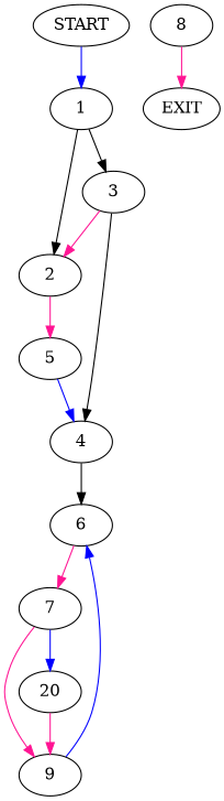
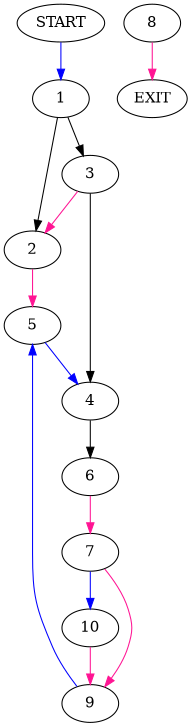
  digraph {
    edge [color=deeppink]
    n1 [label=START]
    1
    2
    3
    n5 [label=EXIT]
    5
    4
    6
    7
    9
-   10 [label=20]
+   10
    8
    n1 -> 1 [color=blue]
    1 -> 2 [color=black]
    1 -> 3 [color=black]
    2 -> 5
    3 -> 2
    3 -> 4 [color=black]
    5 -> 4 [color=blue]
    4 -> 6 [color=black]
    6 -> 7
    7 -> 9
    7 -> 10 [color=blue]
-   9 -> 6 [color=blue]
+   9 -> 5 [color=blue]
    10 -> 9
    8 -> n5
  }
